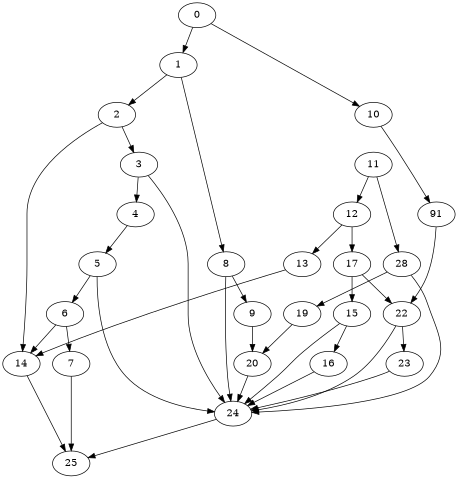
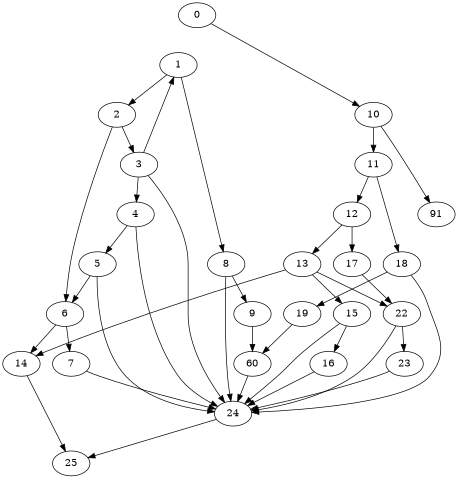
  digraph {
    0
    1
    10
    2
    8
    11
    n7 [label=91]
    3
    14
    24
    9
    4
    25
    5
    6
    7
-   20
+   20 [label=60]
    12
-   18 [label=28]
+   18
    22
    13
    17
    19
    15
    16
    23
-   0 -> 1
+   3 -> 1
    0 -> 10
    1 -> 2
    1 -> 8
+   10 -> 11
    10 -> n7
    2 -> 3
-   2 -> 14
+   2 -> 6
    8 -> 24
    8 -> 9
    11 -> 12
    11 -> 18
-   n7 -> 22
+   13 -> 22
    3 -> 24
    3 -> 4
    14 -> 25
    24 -> 25
    9 -> 20
+   4 -> 24
    4 -> 5
    5 -> 24
    5 -> 6
    6 -> 14
    6 -> 7
-   7 -> 25
+   7 -> 24
    20 -> 24
    12 -> 13
    12 -> 17
    18 -> 24
    18 -> 19
    22 -> 24
    22 -> 23
    13 -> 14
-   17 -> 15
+   13 -> 15
    17 -> 22
    19 -> 20
    15 -> 24
    15 -> 16
    16 -> 24
    23 -> 24
  }
